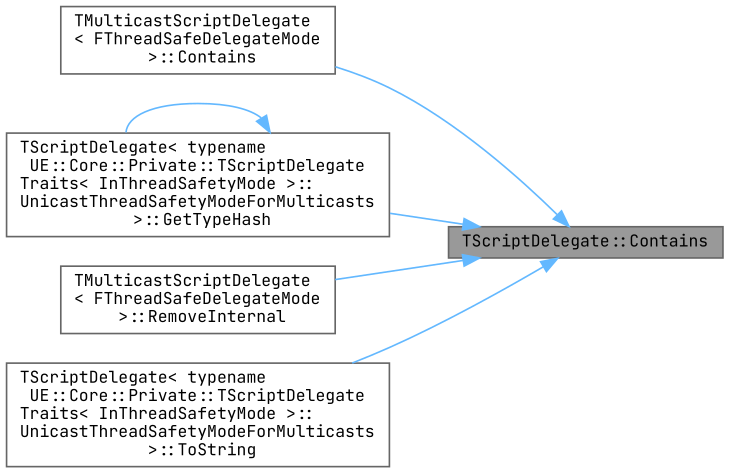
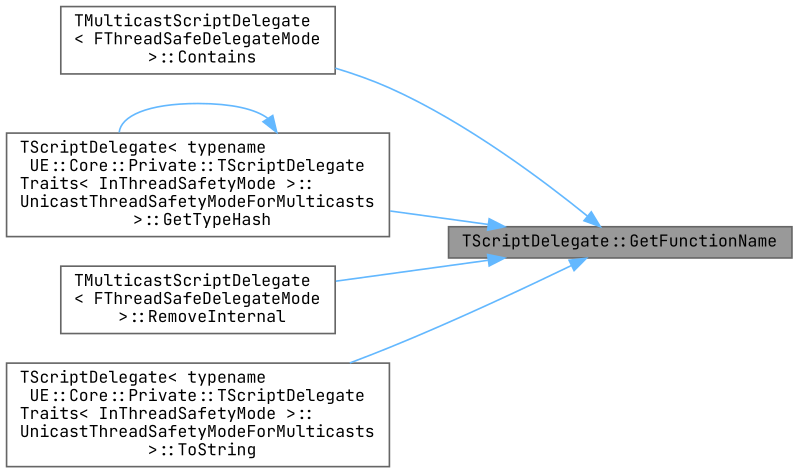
  digraph {
    rankdir=RL
    fontname="JetBrains Mono"
    node [color=grey40 fillcolor=white fontname="JetBrains Mono" fontsize=10 shape=box style=filled]
    edge [color=steelblue1 dir=back fontname="JetBrains Mono" fontsize=10 labelfontname=Helvetica labelfontsize=10 style=solid]
-   n1 [color=gray40 fillcolor=grey60 fontcolor=black height=0.2 label="TScriptDelegate::Contains" width=0.4]
+   n1 [color=gray40 fillcolor=grey60 fontcolor=black height=0.2 label="TScriptDelegate::GetFunctionName" width=0.4]
    n2 [height=0.2 label="TMulticastScriptDelegate\l\< FThreadSafeDelegateMode\l \>::Contains" width=0.4]
    n3 [height=0.2 label="TScriptDelegate\< typename\l UE::Core::Private::TScriptDelegate\lTraits\< InThreadSafetyMode \>::\lUnicastThreadSafetyModeForMulticasts\l \>::GetTypeHash" width=0.4]
    n4 [height=0.2 label="TMulticastScriptDelegate\l\< FThreadSafeDelegateMode\l \>::RemoveInternal" width=0.4]
    n5 [height=0.2 label="TScriptDelegate\< typename\l UE::Core::Private::TScriptDelegate\lTraits\< InThreadSafetyMode \>::\lUnicastThreadSafetyModeForMulticasts\l \>::ToString" width=0.4]
    n1 -> n2
    n1 -> n3
    n1 -> n4
    n1 -> n5
    n3 -> n3
  }
